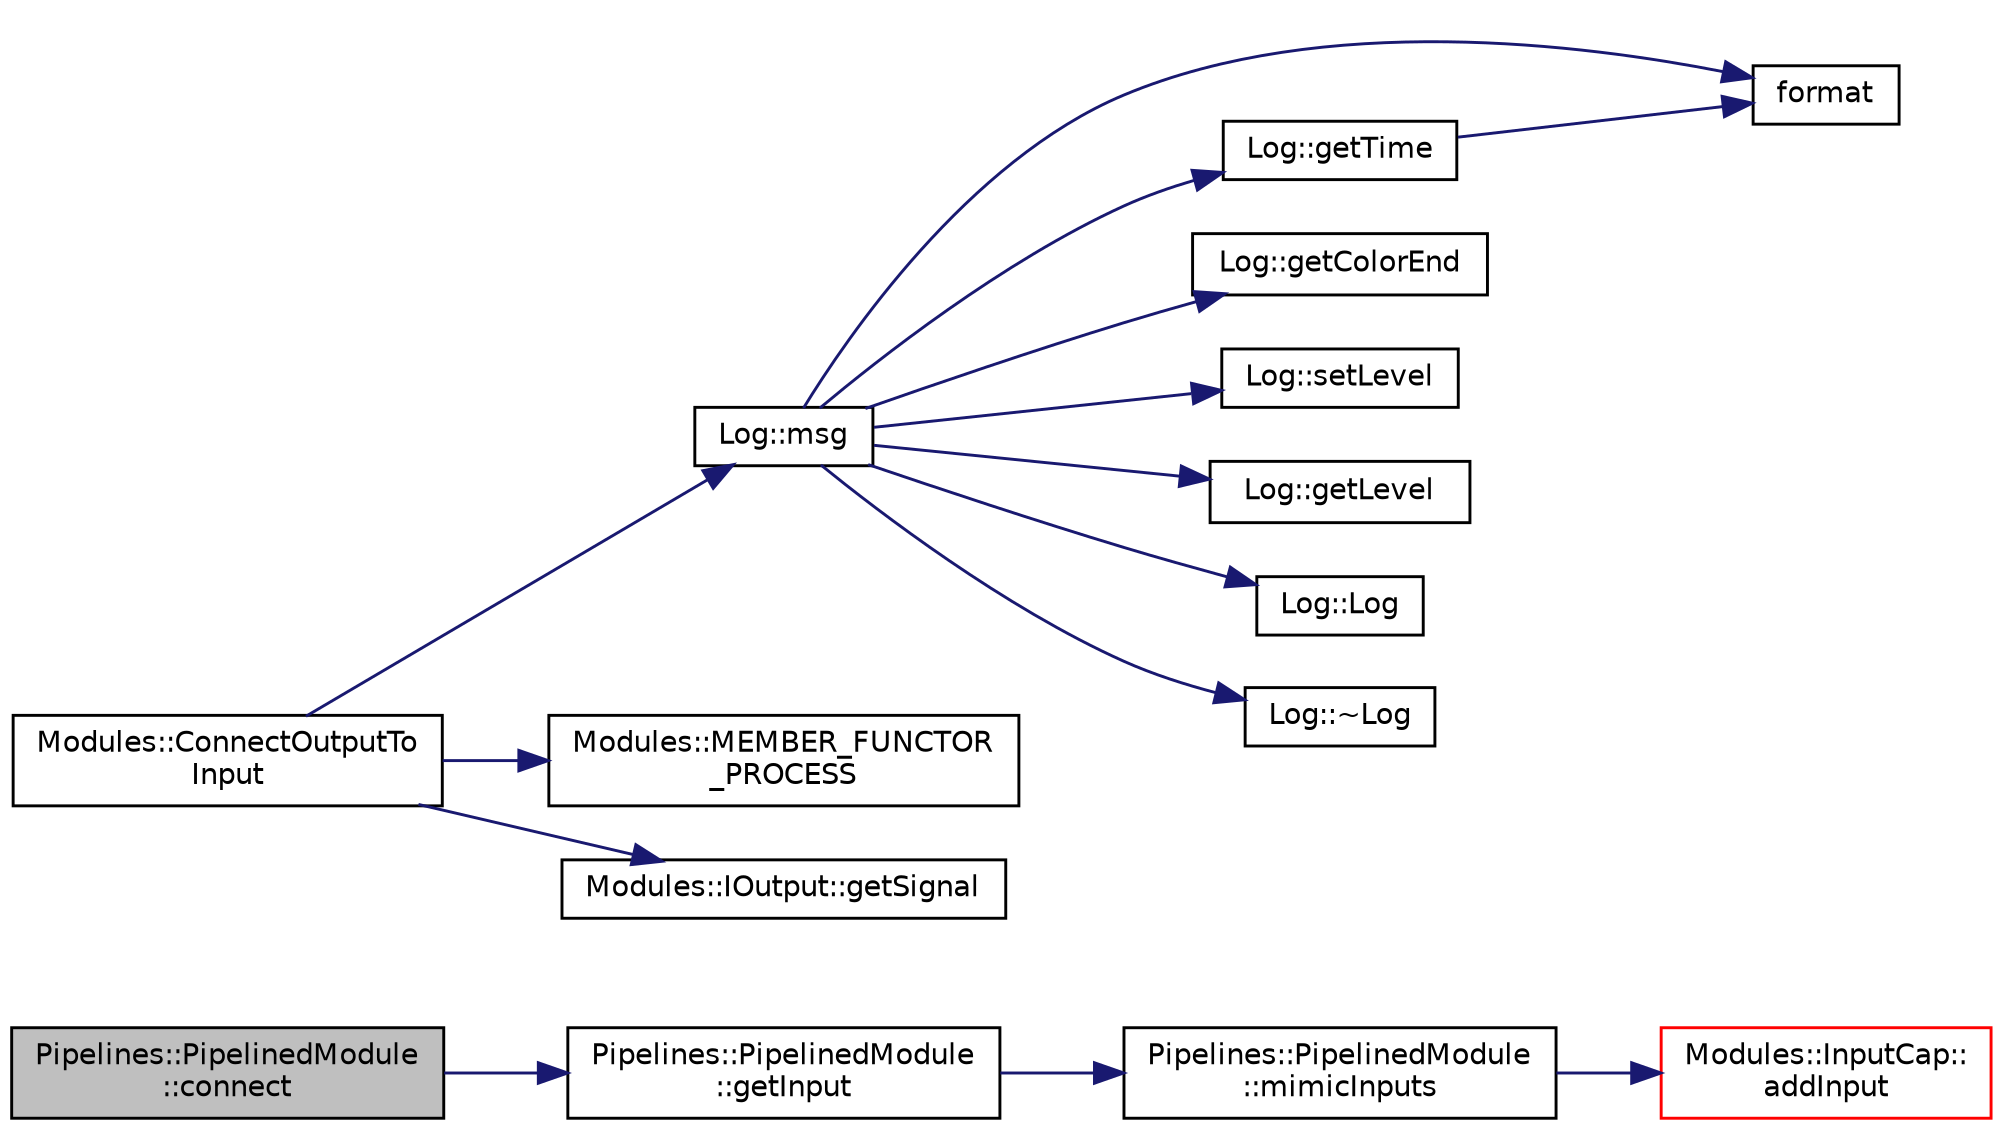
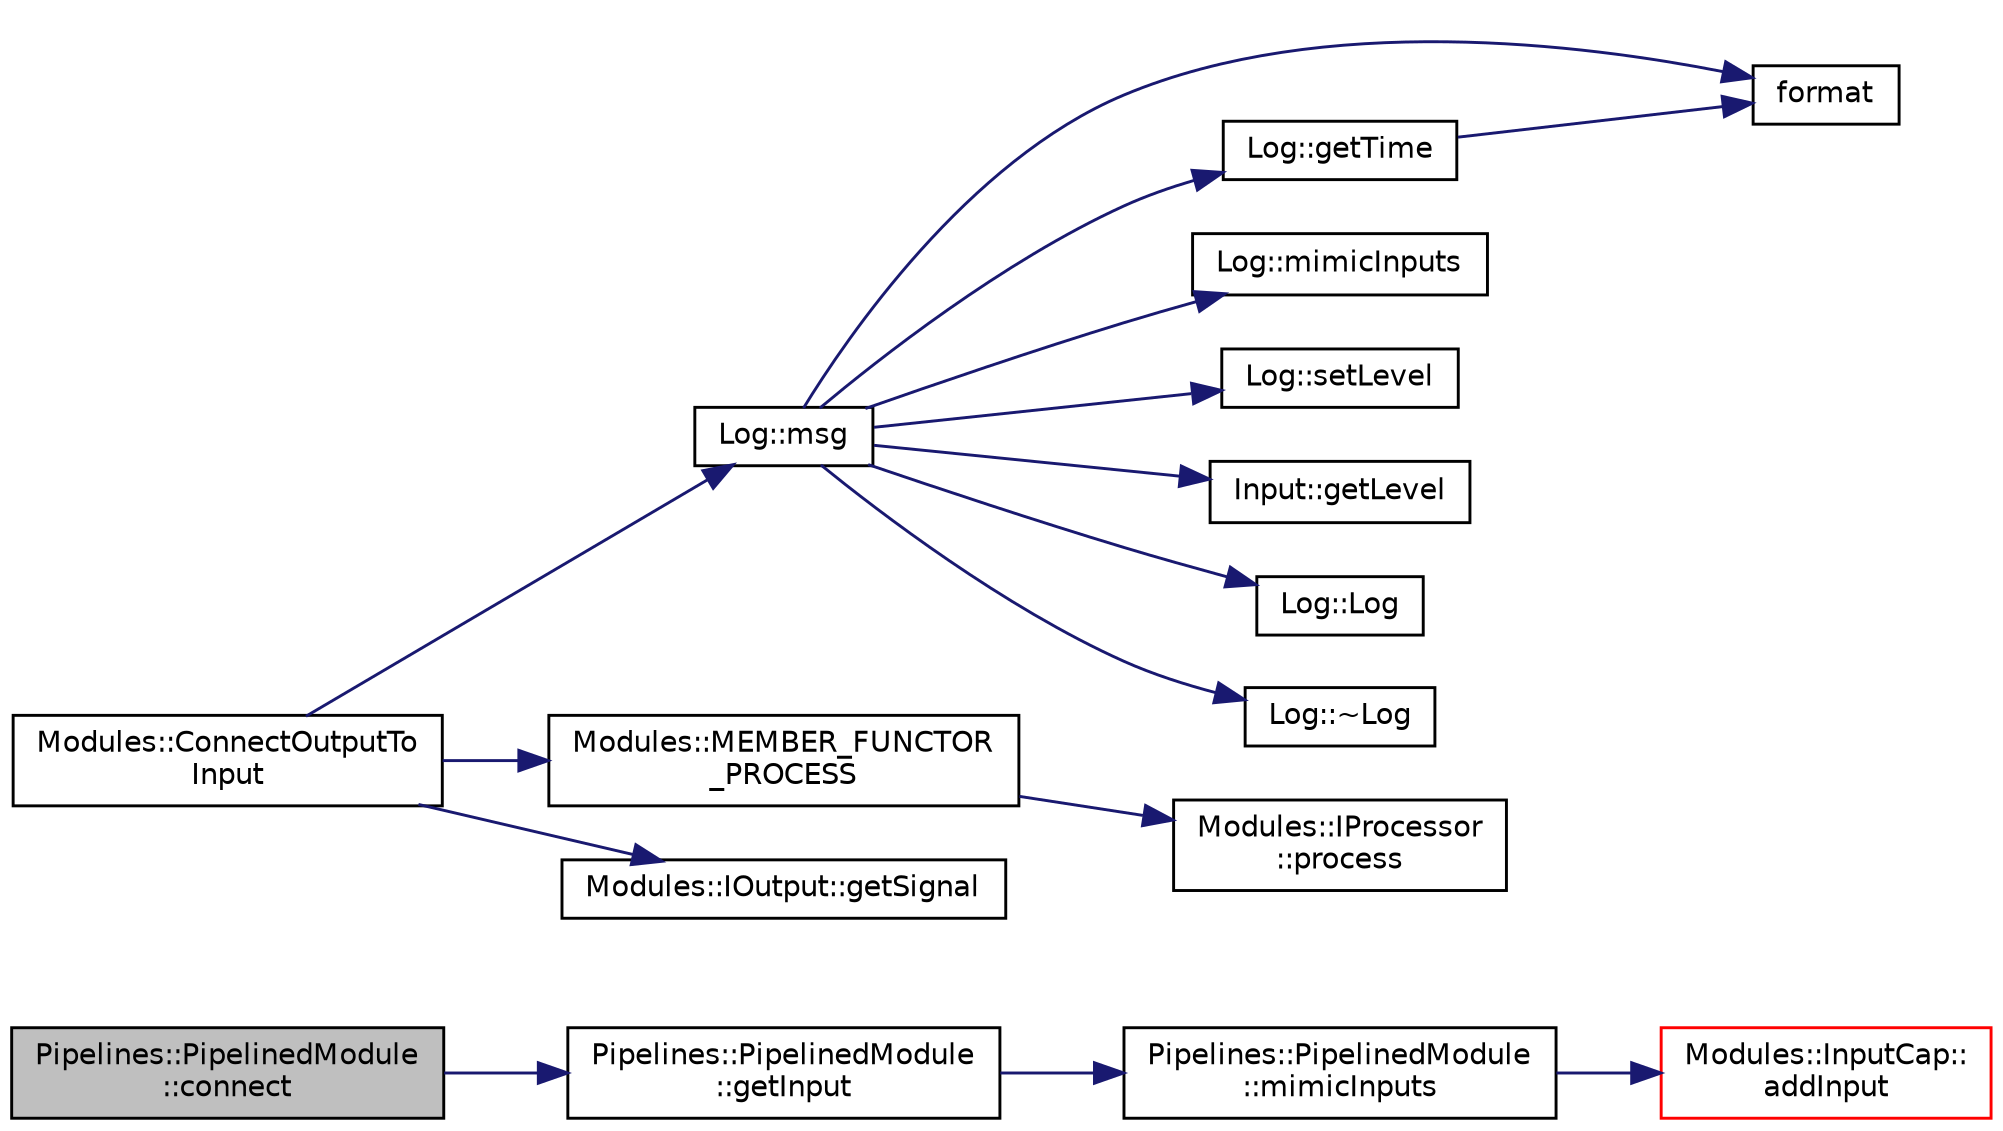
  digraph {
    rankdir=LR
    node [color=black fillcolor=white fontname=Helvetica fontsize=10 shape=record style=filled]
    edge [color=midnightblue fontname=Helvetica fontsize=10 labelfontname=Helvetica labelfontsize=10 style=solid]
    n1 [fillcolor=grey75 fontcolor=black height=0.2 label="Pipelines::PipelinedModule\l::connect" width=0.4]
    n2 [height=0.2 label="Pipelines::PipelinedModule\l::getInput" width=0.4]
    n3 [height=0.2 label="Modules::ConnectOutputTo\lInput" width=0.4]
    n4 [height=0.2 label="Log::msg" width=0.4]
    n5 [height=0.2 label="Modules::MEMBER_FUNCTOR\l_PROCESS" width=0.4]
    n6 [height=0.2 label="Modules::IOutput::getSignal" width=0.4]
    n7 [height=0.2 label="Pipelines::PipelinedModule\l::mimicInputs" width=0.4]
    n8 [height=0.2 label=format width=0.4]
    n9 [height=0.2 label="Log::getTime" width=0.4]
-   n10 [height=0.2 label="Log::getColorEnd" width=0.4]
+   n10 [height=0.2 label="Log::mimicInputs" width=0.4]
    n11 [height=0.2 label="Log::setLevel" width=0.4]
-   n12 [height=0.2 label="Log::getLevel" width=0.4]
+   n12 [height=0.2 label="Input::getLevel" width=0.4]
    n13 [height=0.2 label="Log::Log" width=0.4]
    n14 [height=0.2 label="Log::~Log" width=0.4]
+   n15 [height=0.2 label="Modules::IProcessor\l::process" width=0.4]
    n16 [color=red height=0.2 label="Modules::InputCap::\laddInput" width=0.4]
    n1 -> n2
    n2 -> n7
    n3 -> n4
    n3 -> n5
    n3 -> n6
    n4 -> n8
    n4 -> n9
    n4 -> n10
    n4 -> n11
    n4 -> n12
    n4 -> n13
    n4 -> n14
+   n5 -> n15
    n7 -> n16
    n9 -> n8
  }
